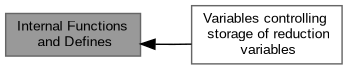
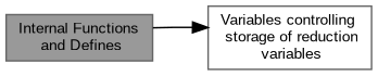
  digraph {
    rankdir=LR
    fontname="Liberation Sans"
    node [fontname="Liberation Sans" fontsize=10 shape=box style=filled]
    n1 [color=gray40 fillcolor=grey60 fontcolor=black height=0.2 label="Internal Functions\l and Defines" width=0.4]
    n2 [color=grey40 fillcolor=white height=0.2 label="Variables controlling\l storage of reduction\l variables" width=0.4]
-   n1 -> n2 [dir=back fontname="Liberation Sans" fontsize=10 labelfontname=Helvetica labelfontsize=10 shape=plaintext style=solid]
+   n2 -> n1 [dir=back fontname="Liberation Sans" fontsize=10 labelfontname=Helvetica labelfontsize=10 shape=plaintext style=solid]
  }
